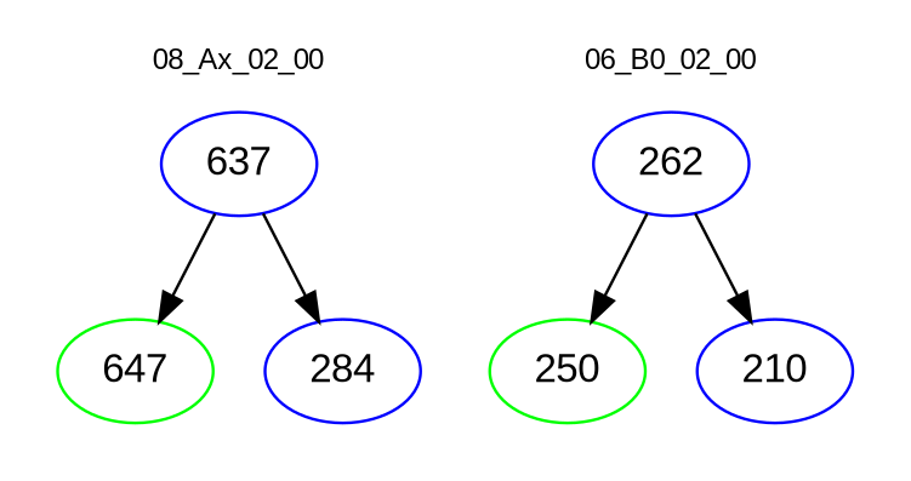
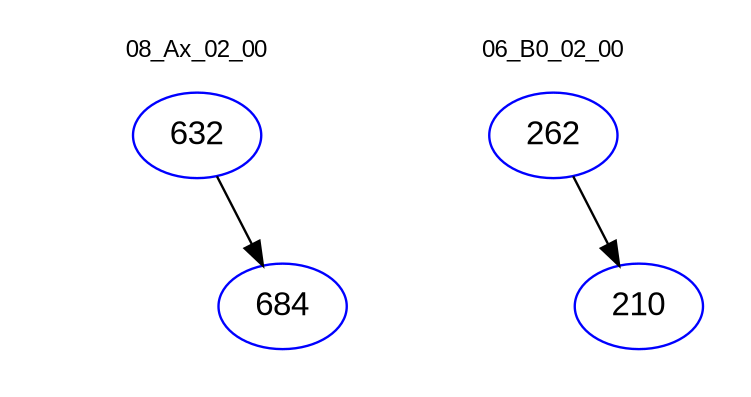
  digraph {
    fontname="Liberation Sans"
    node [color=blue fontname="Liberation Sans"]
    edge [color=black fontname="Liberation Sans"]
-   n1 [label=637]
-   n2 [color=green label=647]
-   n3 [label=284]
+   n1 [label=632]
+   n3 [label=684]
    n4 [label=262]
-   n5 [color=green label=250]
    n6 [label=210]
    subgraph cluster_1 {
      color=white
      fontsize=10
      label="08_Ax_02_00"
      n1
-     n2
      n3
    }
    subgraph cluster_2 {
      color=white
      fontsize=10
      label="06_B0_02_00"
      n4
-     n5
      n6
    }
-   n1 -> n2
    n1 -> n3
-   n4 -> n5
    n4 -> n6
  }
